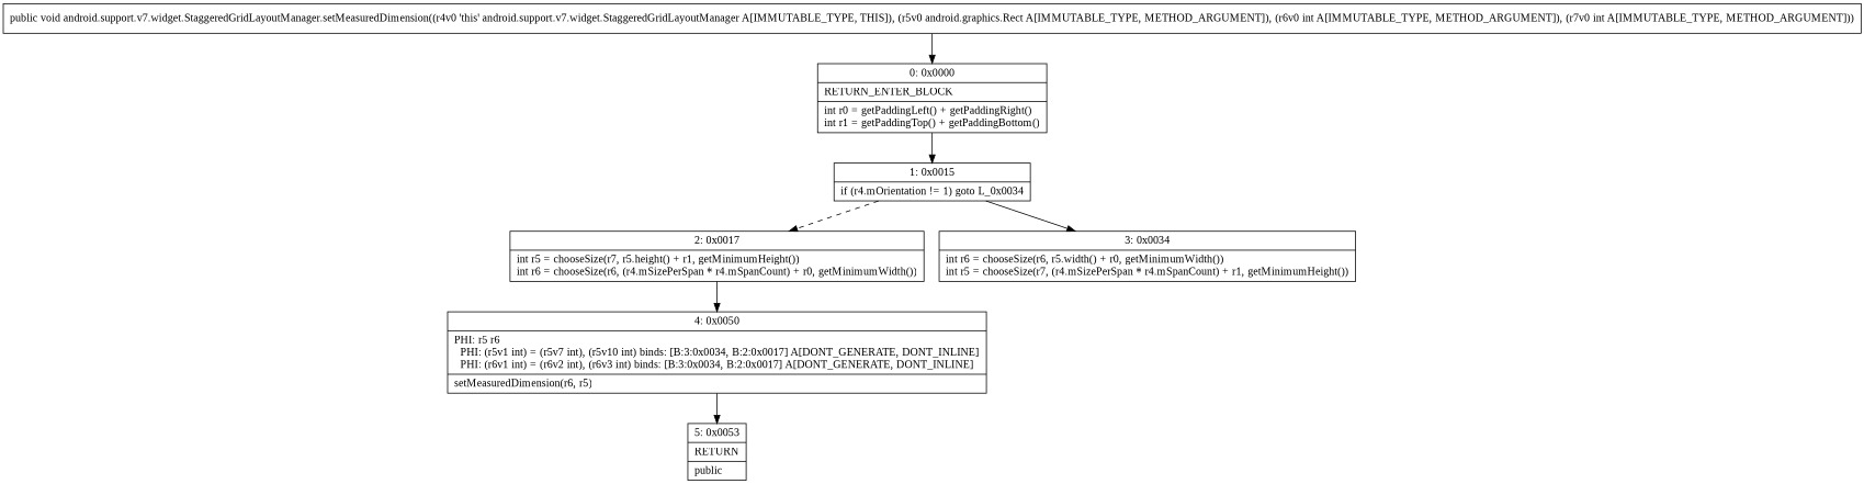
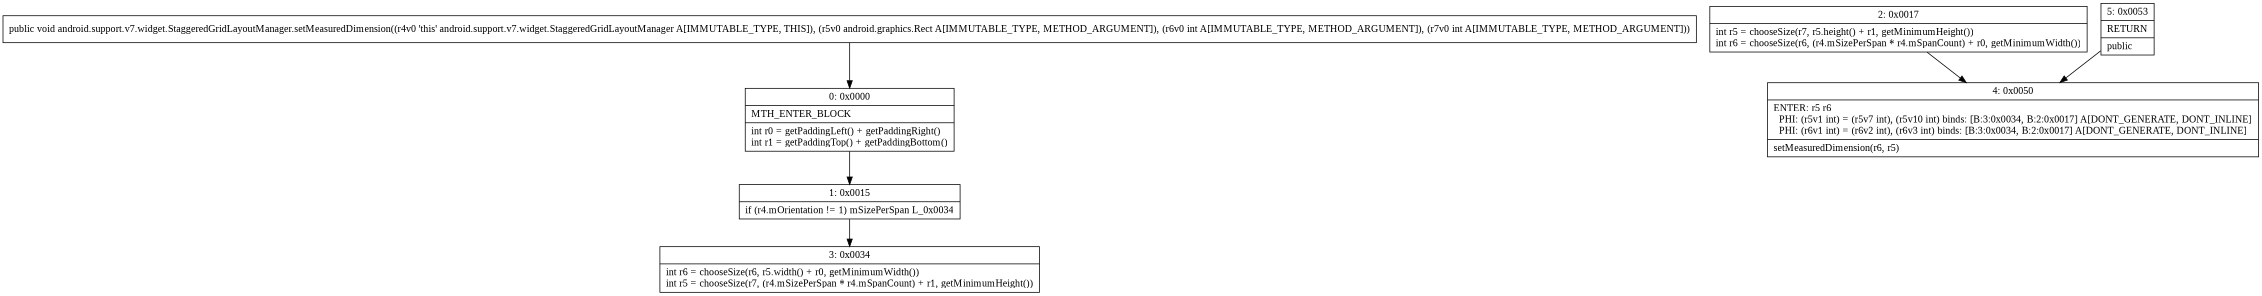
  digraph {
    fontname="Liberation Serif"
    node [fontname="Liberation Serif" shape=record]
    edge [fontname="Liberation Serif"]
-   n1 [label="{0\:\ 0x0000|RETURN_ENTER_BLOCK\l|int r0 = getPaddingLeft() + getPaddingRight()\lint r1 = getPaddingTop() + getPaddingBottom()\l}"]
-   n2 [label="{1\:\ 0x0015|if (r4.mOrientation != 1) goto L_0x0034\l}"]
+   n1 [label="{0\:\ 0x0000|MTH_ENTER_BLOCK\l|int r0 = getPaddingLeft() + getPaddingRight()\lint r1 = getPaddingTop() + getPaddingBottom()\l}"]
+   n2 [label="{1\:\ 0x0015|if (r4.mOrientation != 1) mSizePerSpan L_0x0034\l}"]
    n3 [label="{2\:\ 0x0017|int r5 = chooseSize(r7, r5.height() + r1, getMinimumHeight())\lint r6 = chooseSize(r6, (r4.mSizePerSpan * r4.mSpanCount) + r0, getMinimumWidth())\l}"]
    n4 [label="{3\:\ 0x0034|int r6 = chooseSize(r6, r5.width() + r0, getMinimumWidth())\lint r5 = chooseSize(r7, (r4.mSizePerSpan * r4.mSpanCount) + r1, getMinimumHeight())\l}"]
-   n5 [label="{4\:\ 0x0050|PHI: r5 r6 \l  PHI: (r5v1 int) = (r5v7 int), (r5v10 int) binds: [B:3:0x0034, B:2:0x0017] A[DONT_GENERATE, DONT_INLINE]\l  PHI: (r6v1 int) = (r6v2 int), (r6v3 int) binds: [B:3:0x0034, B:2:0x0017] A[DONT_GENERATE, DONT_INLINE]\l|setMeasuredDimension(r6, r5)\l}"]
+   n5 [label="{4\:\ 0x0050|ENTER: r5 r6 \l  PHI: (r5v1 int) = (r5v7 int), (r5v10 int) binds: [B:3:0x0034, B:2:0x0017] A[DONT_GENERATE, DONT_INLINE]\l  PHI: (r6v1 int) = (r6v2 int), (r6v3 int) binds: [B:3:0x0034, B:2:0x0017] A[DONT_GENERATE, DONT_INLINE]\l|setMeasuredDimension(r6, r5)\l}"]
    n6 [label="{5\:\ 0x0053|RETURN\l|public\l}"]
    n7 [label="{public void android.support.v7.widget.StaggeredGridLayoutManager.setMeasuredDimension((r4v0 'this' android.support.v7.widget.StaggeredGridLayoutManager A[IMMUTABLE_TYPE, THIS]), (r5v0 android.graphics.Rect A[IMMUTABLE_TYPE, METHOD_ARGUMENT]), (r6v0 int A[IMMUTABLE_TYPE, METHOD_ARGUMENT]), (r7v0 int A[IMMUTABLE_TYPE, METHOD_ARGUMENT])) }"]
    n1 -> n2
-   n2 -> n3 [style=dashed]
    n2 -> n4
    n3 -> n5
-   n5 -> n6
+   n6 -> n5
    n7 -> n1
  }
